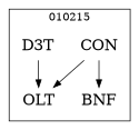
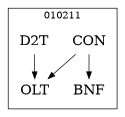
  strict digraph {
    node [fontsize=20 shape=plaintext]
    n1 [label=CON]
    n2 [label=BNF]
    n3 [label=OLT]
-   n4 [label=D3T]
+   n4 [label=D2T]
    subgraph cluster_1 {
-     label=010215
+     label=010211
      labeldoc=t
      n1
      n2
      n3
      n4
    }
    n1 -> n2
    n1 -> n3
    n4 -> n3
  }
